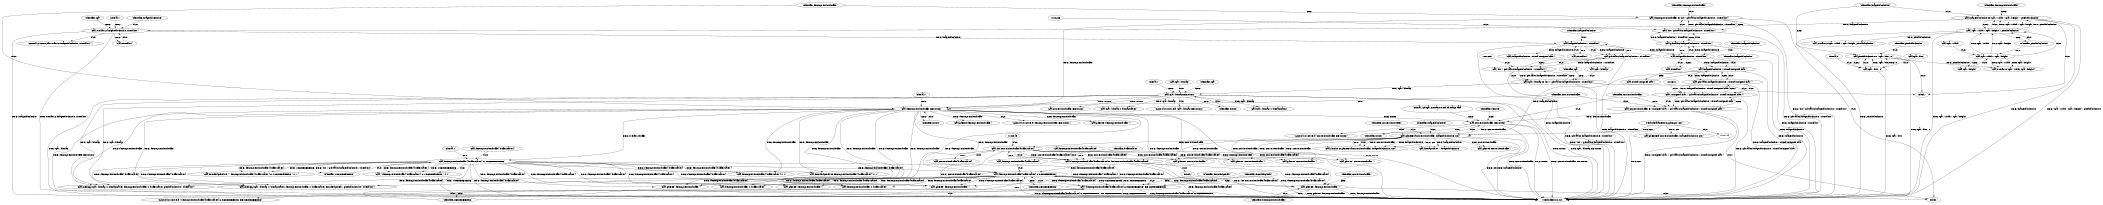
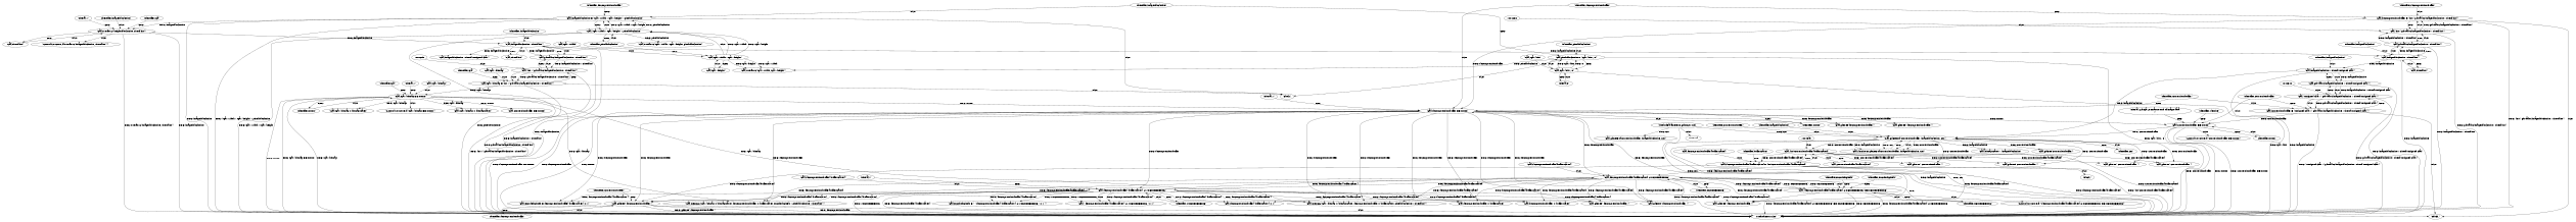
  digraph {
    n1 [label="(Call,gdFree( decompression_buffer ))"]
    n2 [label="(Block,)"]
    n3 [label="(MethodReturn,int)"]
    n4 [label="(Identifier,decompression_buffer)"]
    n5 [label="(Call,decompression_buffer == NULL)"]
    n6 [label="(Call,decompression_buffer[buffer_caret] & TGA_RLE_FLAG)"]
    n7 [label="(Call,conversion_buffer == NULL)"]
    n8 [label="(Call,decompression_buffer[ buffer_caret ] & ~TGA_RLE_FLAG)"]
    n9 [label="(Call,decompression_buffer[ buffer_caret ] + 1)"]
    n10 [label="(Call,decompression_buffer + buffer_caret)"]
    n11 [label="(Call,encoded_pixels = decompression_buffer[ buffer_caret ] + 1)"]
    n12 [label="(Identifier,NULL)"]
    n13 [label="(Call,gdFree(decompression_buffer))"]
    n14 [label="(Call,decompression_buffer + buffer_caret)"]
    n15 [label="(Call,gdFree( decompression_buffer ))"]
-   n16 [label="(ControlStructure,if (decompression_buffer == NULL))"]
    n17 [label="(Call,gdFree( decompression_buffer ))"]
    n18 [label="(Call,gdFree( decompression_buffer ))"]
    n19 [label="(Call,memcpy(tga->bitmap + bitmap_caret, decompression_buffer + buffer_caret, pixel_block_size * sizeof(int)))"]
    n20 [label="(Call,memcpy(tga->bitmap + bitmap_caret, decompression_buffer + buffer_caret, encoded_pixels * pixel_block_size * sizeof(int)))"]
    n21 [label="(Call,gdFree( decompression_buffer ))"]
    n22 [label="(Call,(decompression_buffer[buffer_caret] & TGA_RLE_FLAG) == TGA_RLE_FLAG)"]
    n23 [label="(Identifier,TGA_RLE_FLAG)"]
    n24 [label="(Call,gdGetBuf(conversion_buffer, image_block_size, ctx))"]
    n25 [label="(ControlStructure,if (conversion_buffer == NULL))"]
    n26 [label="(Identifier,NULL)"]
    n27 [label="(Call,encoded_pixels = ( ( decompression_buffer[ buffer_caret ] & ~TGA_RLE_FLAG ) + 1 ))"]
    n28 [label="(Identifier,~TGA_RLE_FLAG)"]
    n29 [label="(Call,( decompression_buffer[ buffer_caret ] & ~TGA_RLE_FLAG ) + 1)"]
    n30 [label="(Call,decompression_buffer = (int*) gdMalloc(image_block_size * sizeof(int)))"]
    n31 [label="(Call,(int*) gdMalloc(image_block_size * sizeof(int)))"]
    n32 [label="(Call,gdMalloc(image_block_size * sizeof(int)))"]
    n33 [label="(Call,image_block_size * sizeof(int))"]
    n34 [label="(Call,image_block_size * sizeof(unsigned char))"]
    n35 [label="(Call,sizeof(int))"]
    n36 [label="(Call,gdMalloc(image_block_size * sizeof(unsigned char)))"]
-   n37 [label="(Call,sizeof(unsigned char))"]
    n38 [label="(Call,image_block_size * sizeof(int))"]
    n39 [label="(Call,gdMalloc(image_block_size * sizeof(int)))"]
    n40 [label="(Call,image_block_size * sizeof(unsigned char))"]
    n41 [label="(Call,sizeof(int))"]
    n42 [label="(Call,(int *) gdMalloc(image_block_size * sizeof(int)))"]
    n43 [label="(Call,overflow2(height_block_size, sizeof(int)))"]
    n44 [label="(ControlStructure,if(overflow2(image_block_size, sizeof(int))))"]
    n45 [label="(Call,sizeof(int))"]
    n46 [label="(Call,image_block_size = (tga->width * tga->height) * pixel_block_size)"]
    n47 [label="(Call,(tga->width * tga->height) * pixel_block_size)"]
    n48 [label="(Block,)"]
    n49 [label="(Identifier,pixel_block_size)"]
    n50 [label="(Call,overflow2(tga->width * tga->height, pixel_block_size))"]
    n51 [label="(Call,tga->width * tga->height)"]
    n52 [label="(Call,tga->height)"]
    n53 [label="(Call,overflow2(tga->width, tga->height))"]
    n54 [label="(Call,pixel_block_size = (tga->bits / 8))"]
    n55 [label="(Call,tga->bits / 8)"]
    n56 [label="(Literal,8)"]
    n57 [label="(Call,tga->bitmap == NULL)"]
    n58 [label="(Call,conversion_buffer == NULL)"]
    n59 [label="(Call,tga->bitmap + bitmap_caret)"]
    n60 [label="(ControlStructure,if (tga->bitmap == NULL))"]
    n61 [label="(Identifier,NULL)"]
    n62 [label="(Call,tga->bitmap + bitmap_caret)"]
    n63 [label="(Call,tga->bitmap = (int *) gdMalloc(image_block_size * sizeof(int)))"]
    n64 [label="(ControlStructure,if ((decompression_buffer[buffer_caret] & TGA_RLE_FLAG) == TGA_RLE_FLAG))"]
    n65 [label="(Identifier,TGA_RLE_FLAG)"]
    n66 [label="(Call,decompression_buffer[buffer_caret] = (int)conversion_buffer[buffer_caret])"]
    n67 [label="(Call,(int)conversion_buffer[buffer_caret])"]
    n68 [label="(Block,)"]
    n69 [label="(Call,gdFree( conversion_buffer ))"]
    n70 [label="(Call,gdFree( conversion_buffer ))"]
    n71 [label="(Call,gdFree( conversion_buffer ))"]
    n72 [label="(Call,gdFree( conversion_buffer ))"]
    n73 [label="(Call,conversion_buffer[buffer_caret])"]
    n74 [label="(Call,rle_size = gdGetBuf(conversion_buffer, image_block_size, ctx))"]
+   n75 [label="(Identifier,ctx)"]
    n76 [label="(Call,bitmap_caret < image_block_size)"]
    n77 [label="(Call,gdFree(conversion_buffer))"]
    n78 [label="(Call,conversion_buffer = (unsigned char *) gdMalloc(image_block_size * sizeof(unsigned char)))"]
    n79 [label="(Call,(unsigned char *) gdMalloc(image_block_size * sizeof(unsigned char)))"]
    n80 [label="(MethodParameterIn,gdIOCtx *ctx)"]
    n81 [label="(Call,gdGetBuf(conversion_buffer, image_block_size, ctx))"]
    1000104
    n83 [label="(Identifier,encoded_pixels)"]
    n84 [label="(Literal,1)"]
    n85 [label="(Literal,1)"]
    n86 [label="(Call,decompression_buffer[ buffer_caret ])"]
    n87 [label="(Identifier,buffer_caret)"]
    n88 [label="(Identifier,conversion_buffer)"]
    n89 [label="(Identifier,decompression_buffer)"]
    n90 [label="(Identifier,tga)"]
    n91 [label="(Call,tga->bitmap)"]
    n92 [label="(Call,decompression_buffer[buffer_caret])"]
    n93 [label="(Identifier,image_block_size)"]
    n94 [label="(Identifier,image_block_size)"]
    n95 [label="(Identifier,tga)"]
    n96 [label="(Identifier,conversion_buffer)"]
    n97 [label="(Identifier,image_block_size)"]
    n98 [label="(Identifier,image_block_size)"]
    n99 [label="(Literal,1)"]
    n100 [label="(Literal,1)"]
    n101 [label="(Identifier,encoded_pixels)"]
    n102 [label="(Call,tga->bits)"]
    n103 [label="(Identifier,conversion_buffer)"]
    n104 [label="(Identifier,decompression_buffer)"]
    n105 [label="(Literal,\"gd-tga: premature end of image data\n\")"]
    n106 [label="(Identifier,conversion_buffer)"]
    n107 [label="(Call,tga->width)"]
    n108 [label="(Call,tga->bitmap)"]
    n109 [label="(Identifier,decompression_buffer)"]
    n110 [label="(Identifier,image_block_size)"]
    n111 [label="(Identifier,tga)"]
    n112 [label="(Identifier,image_block_size)"]
    n113 [label="(Call,decompression_buffer[buffer_caret])"]
    n114 [label="(Identifier,rle_size)"]
    n115 [label="(Identifier,pixel_block_size)"]
    1000283
    1000205
    1000349
    1000300
    n1 -> n2 [label="AST: "]
    n1 -> n3 [label="DDG: decompression_buffer"]
    n1 -> n3 [label="DDG: gdFree( decompression_buffer )"]
    n1 -> n4 [label="CFG: "]
    n4 -> n1 [label="AST: "]
    n5 -> n1 [label="DDG: decompression_buffer"]
    n5 -> n3 [label="DDG: decompression_buffer"]
    n5 -> n3 [label="DDG: NULL"]
    n5 -> n3 [label="DDG: decompression_buffer == NULL"]
    n5 -> n6 [label="DDG: decompression_buffer"]
    n5 -> n7 [label="DDG: NULL"]
-   n5 -> n8 [label="DDG: overflow_buffer"]
+   n5 -> n8 [label="DDG: decompression_buffer"]
    n5 -> n9 [label="DDG: decompression_buffer"]
    n5 -> n10 [label="DDG: decompression_buffer"]
    n5 -> n11 [label="DDG: decompression_buffer"]
    n5 -> n12 [label="CFG: "]
    n5 -> n13 [label="DDG: decompression_buffer"]
    n5 -> n14 [label="DDG: decompression_buffer"]
    n5 -> n15 [label="DDG: decompression_buffer"]
-   n5 -> n16 [label="AST: "]
    n5 -> n17 [label="DDG: decompression_buffer"]
    n5 -> n18 [label="DDG: decompression_buffer"]
    n5 -> n19 [label="DDG: decompression_buffer"]
    n5 -> n20 [label="DDG: decompression_buffer"]
    n5 -> n21 [label="DDG: decompression_buffer"]
    n6 -> n1 [label="DDG: decompression_buffer[buffer_caret]"]
    n6 -> n3 [label="DDG: decompression_buffer[buffer_caret]"]
+   n6 -> n8 [label="DDG: decompression_buffer[buffer_caret]"]
    n6 -> n10 [label="DDG: decompression_buffer[buffer_caret]"]
    n6 -> n14 [label="DDG: decompression_buffer[buffer_caret]"]
    n6 -> n15 [label="DDG: decompression_buffer[buffer_caret]"]
    n6 -> n17 [label="DDG: decompression_buffer[buffer_caret]"]
    n6 -> n18 [label="DDG: decompression_buffer[buffer_caret]"]
    n6 -> n19 [label="DDG: decompression_buffer[buffer_caret]"]
    n6 -> n20 [label="DDG: decompression_buffer[buffer_caret]"]
    n6 -> n22 [label="AST: "]
    n6 -> n22 [label="DDG: decompression_buffer[buffer_caret]"]
    n6 -> n22 [label="DDG: TGA_RLE_FLAG"]
    n6 -> n23 [label="CFG: "]
    n7 -> n3 [label="DDG: NULL"]
    n7 -> n3 [label="DDG: conversion_buffer == NULL"]
    n7 -> n3 [label="DDG: conversion_buffer"]
    n7 -> n24 [label="DDG: conversion_buffer"]
    n7 -> n25 [label="AST: "]
    n7 -> n26 [label="CFG: "]
    n8 -> n1 [label="DDG: decompression_buffer[ buffer_caret ]"]
    n8 -> n3 [label="DDG: ~TGA_RLE_FLAG"]
    n8 -> n3 [label="DDG: decompression_buffer[ buffer_caret ]"]
    n8 -> n6 [label="DDG: decompression_buffer[ buffer_caret ]"]
    n8 -> n9 [label="DDG: decompression_buffer[ buffer_caret ]"]
    n8 -> n10 [label="DDG: decompression_buffer[ buffer_caret ]"]
    n8 -> n11 [label="DDG: decompression_buffer[ buffer_caret ]"]
    n8 -> n14 [label="DDG: decompression_buffer[ buffer_caret ]"]
    n8 -> n15 [label="DDG: decompression_buffer[ buffer_caret ]"]
    n8 -> n17 [label="DDG: decompression_buffer[ buffer_caret ]"]
    n8 -> n18 [label="DDG: decompression_buffer[ buffer_caret ]"]
    n8 -> n19 [label="DDG: decompression_buffer[ buffer_caret ]"]
    n8 -> n20 [label="DDG: decompression_buffer[ buffer_caret ]"]
    n8 -> n27 [label="DDG: decompression_buffer[ buffer_caret ]"]
    n8 -> n27 [label="DDG: ~TGA_RLE_FLAG"]
-   n8 -> n28 [label="DDG: (int *) gdMalloc(image_block_size * sizeof(int))"]
+   n8 -> n28 [label="CFG: "]
    n8 -> n29 [label="AST: "]
    n8 -> n29 [label="DDG: decompression_buffer[ buffer_caret ]"]
    n8 -> n29 [label="DDG: ~TGA_RLE_FLAG"]
    n12 -> n5 [label="AST: "]
    n22 -> n3 [label="DDG: TGA_RLE_FLAG"]
    n22 -> n3 [label="DDG: decompression_buffer[buffer_caret] & TGA_RLE_FLAG"]
    n22 -> n3 [label="DDG: (decompression_buffer[buffer_caret] & TGA_RLE_FLAG) == TGA_RLE_FLAG"]
    n22 -> n6 [label="DDG: TGA_RLE_FLAG"]
    n22 -> n64 [label="AST: "]
    n22 -> n65 [label="CFG: "]
    n23 -> n6 [label="AST: "]
    n24 -> n3 [label="DDG: image_block_size"]
    n24 -> n3 [label="DDG: ctx"]
    n24 -> n67 [label="DDG: conversion_buffer"]
    n24 -> n69 [label="DDG: conversion_buffer"]
    n24 -> n70 [label="DDG: conversion_buffer"]
    n24 -> n71 [label="DDG: conversion_buffer"]
    n24 -> n72 [label="DDG: conversion_buffer"]
    n24 -> n74 [label="AST: "]
    n24 -> n74 [label="DDG: conversion_buffer"]
    n24 -> n74 [label="DDG: image_block_size"]
    n24 -> n74 [label="DDG: ctx"]
+   n24 -> n75 [label="CFG: "]
    n24 -> n76 [label="DDG: image_block_size"]
    n24 -> n77 [label="DDG: conversion_buffer"]
    n26 -> n7 [label="AST: "]
    n28 -> n8 [label="AST: "]
    n30 -> n2 [label="AST: "]
    n30 -> n3 [label="DDG: (int*) gdMalloc(image_block_size * sizeof(int))"]
    n30 -> n5 [label="DDG: decompression_buffer"]
    n30 -> n31 [label="CFG: "]
    n31 -> n3 [label="DDG: gdMalloc(image_block_size * sizeof(int))"]
    n31 -> n30 [label="AST: "]
    n31 -> n30 [label="DDG: gdMalloc(image_block_size * sizeof(int))"]
    n31 -> n32 [label="CFG: "]
    n32 -> n3 [label="DDG: image_block_size * sizeof(int)"]
    n32 -> n31 [label="AST: "]
    n32 -> n31 [label="DDG: image_block_size * sizeof(int)"]
    n32 -> n33 [label="CFG: "]
    n33 -> n3 [label="DDG: image_block_size"]
    n33 -> n32 [label="AST: "]
    n33 -> n32 [label="DDG: image_block_size"]
    n33 -> n34 [label="DDG: image_block_size"]
    n33 -> n35 [label="CFG: "]
    n34 -> n3 [label="DDG: image_block_size"]
    n34 -> n24 [label="DDG: image_block_size"]
    n34 -> n36 [label="AST: "]
    n34 -> n36 [label="DDG: image_block_size"]
-   n34 -> n37 [label="CFG: "]
    n35 -> n33 [label="AST: "]
    n36 -> n3 [label="DDG: image_block_size * sizeof(unsigned char)"]
    n36 -> n34 [label="CFG: "]
    n36 -> n79 [label="AST: "]
    n36 -> n79 [label="DDG: image_block_size * sizeof(unsigned char)"]
-   n37 -> n34 [label="AST: "]
    n38 -> n3 [label="DDG: image_block_size"]
    n38 -> n33 [label="DDG: image_block_size"]
    n38 -> n39 [label="AST: "]
    n38 -> n39 [label="DDG: image_block_size"]
    n38 -> n40 [label="DDG: image_block_size"]
    n38 -> n41 [label="CFG: "]
    n39 -> n3 [label="DDG: image_block_size * sizeof(int)"]
    n39 -> n38 [label="CFG: "]
    n39 -> n42 [label="AST: "]
    n39 -> n42 [label="DDG: image_block_size * sizeof(int)"]
    n41 -> n38 [label="AST: "]
    n42 -> n3 [label="DDG: gdMalloc(image_block_size * sizeof(int))"]
    n42 -> n39 [label="CFG: "]
    n42 -> n63 [label="AST: "]
    n42 -> n63 [label="DDG: gdMalloc(image_block_size * sizeof(int))"]
    n43 -> n3 [label="DDG: image_block_size"]
    n43 -> n3 [label="DDG: overflow2(image_block_size, sizeof(int))"]
    n43 -> n38 [label="DDG: image_block_size"]
    n43 -> n44 [label="AST: "]
    n43 -> n45 [label="CFG: "]
    n45 -> n43 [label="AST: "]
    n46 -> n3 [label="DDG: image_block_size"]
    n46 -> n3 [label="DDG: (tga->width * tga->height) * pixel_block_size"]
    n46 -> n43 [label="DDG: image_block_size"]
    n46 -> n47 [label="CFG: "]
    n46 -> n48 [label="AST: "]
    n47 -> n3 [label="DDG: pixel_block_size"]
    n47 -> n3 [label="DDG: tga->width * tga->height"]
    n47 -> n46 [label="AST: "]
    n47 -> n46 [label="DDG: tga->width * tga->height"]
    n47 -> n46 [label="DDG: pixel_block_size"]
    n47 -> n49 [label="CFG: "]
    n47 -> n50 [label="DDG: pixel_block_size"]
    n49 -> n47 [label="AST: "]
    n49 -> n51 [label="CFG: "]
    n51 -> n47 [label="AST: "]
    n51 -> n47 [label="DDG: tga->width"]
    n51 -> n47 [label="DDG: tga->height"]
    n51 -> n52 [label="CFG: "]
    n51 -> n53 [label="DDG: tga->width"]
    n51 -> n53 [label="DDG: tga->height"]
    n52 -> n51 [label="AST: "]
    n54 -> n3 [label="DDG: tga->bits / 8"]
    n54 -> n48 [label="AST: "]
    n54 -> n53 [label="DDG: pixel_block_size"]
    n54 -> n55 [label="CFG: "]
    n55 -> n3 [label="DDG: tga->bits"]
    n55 -> n54 [label="AST: "]
    n55 -> n54 [label="DDG: tga->bits"]
    n55 -> n54 [label="DDG: 8"]
+   n55 -> n56 [label="CFG: "]
    n56 -> n55 [label="AST: "]
    n57 -> n3 [label="DDG: NULL"]
    n57 -> n3 [label="DDG: tga->bitmap == NULL"]
    n57 -> n3 [label="DDG: tga->bitmap"]
    n57 -> n5 [label="DDG: NULL"]
    n57 -> n19 [label="DDG: tga->bitmap"]
    n57 -> n20 [label="DDG: tga->bitmap"]
    n57 -> n58 [label="DDG: NULL"]
    n57 -> n59 [label="DDG: tga->bitmap"]
    n57 -> n60 [label="AST: "]
    n57 -> n61 [label="CFG: "]
    n57 -> n62 [label="DDG: tga->bitmap"]
    n61 -> n57 [label="AST: "]
    n63 -> n3 [label="DDG: (int *) gdMalloc(image_block_size * sizeof(int))"]
    n63 -> n42 [label="CFG: "]
    n63 -> n48 [label="AST: "]
    n63 -> n57 [label="DDG: tga->bitmap"]
    n65 -> n6 [label="CFG: "]
    n65 -> n22 [label="AST: "]
    n66 -> n1 [label="DDG: decompression_buffer[buffer_caret]"]
    n66 -> n3 [label="DDG: (int)conversion_buffer[buffer_caret]"]
    n66 -> n3 [label="DDG: decompression_buffer[buffer_caret]"]
    n66 -> n6 [label="DDG: decompression_buffer[buffer_caret]"]
    n66 -> n17 [label="DDG: decompression_buffer[buffer_caret]"]
    n66 -> n67 [label="CFG: "]
    n66 -> n68 [label="AST: "]
    n67 -> n3 [label="DDG: conversion_buffer[buffer_caret]"]
    n67 -> n66 [label="AST: "]
    n67 -> n66 [label="DDG: conversion_buffer[buffer_caret]"]
    n67 -> n69 [label="DDG: conversion_buffer[buffer_caret]"]
    n67 -> n70 [label="DDG: conversion_buffer[buffer_caret]"]
    n67 -> n71 [label="DDG: conversion_buffer[buffer_caret]"]
    n67 -> n72 [label="DDG: conversion_buffer[buffer_caret]"]
    n67 -> n73 [label="CFG: "]
    n73 -> n67 [label="AST: "]
    n74 -> n24 [label="CFG: "]
+   n75 -> n24 [label="AST: "]
    n78 -> n2 [label="AST: "]
    n78 -> n3 [label="DDG: (unsigned char *) gdMalloc(image_block_size * sizeof(unsigned char))"]
    n78 -> n7 [label="DDG: conversion_buffer"]
    n78 -> n79 [label="CFG: "]
    n79 -> n3 [label="DDG: gdMalloc(image_block_size * sizeof(unsigned char))"]
    n79 -> n36 [label="CFG: "]
    n79 -> n78 [label="AST: "]
    n79 -> n78 [label="DDG: gdMalloc(image_block_size * sizeof(unsigned char))"]
    n80 -> n3 [label="DDG: ctx"]
    n80 -> n24 [label="DDG: ctx"]
    n80 -> n81 [label="DDG: ctx"]
    n80 -> 1000104 [label="AST: "]
    n83 -> n22 [label="CFG: "]
    n84 -> n43 [label="CFG: "]
    n85 -> n5 [label="CFG: "]
    n86 -> n8 [label="AST: "]
    n87 -> n66 [label="CFG: "]
    n88 -> n24 [label="AST: "]
    n89 -> n30 [label="AST: "]
    n90 -> n63 [label="CFG: "]
    n91 -> n57 [label="AST: "]
    n92 -> n6 [label="AST: "]
    n93 -> n43 [label="AST: "]
    n94 -> n33 [label="AST: "]
    n95 -> n57 [label="CFG: "]
    n96 -> n1 [label="CFG: "]
    n97 -> n24 [label="AST: "]
    n98 -> n34 [label="AST: "]
    n99 -> n8 [label="CFG: "]
    n100 -> n57 [label="CFG: "]
    n101 -> n22 [label="CFG: "]
    n102 -> n55 [label="AST: "]
    n103 -> n5 [label="CFG: "]
    n103 -> n78 [label="AST: "]
    n104 -> n46 [label="CFG: "]
    n105 -> n7 [label="CFG: "]
    n106 -> n7 [label="AST: "]
    n106 -> n78 [label="CFG: "]
    n107 -> n51 [label="AST: "]
    n108 -> n63 [label="AST: "]
    n109 -> n5 [label="AST: "]
    n109 -> n30 [label="CFG: "]
    n110 -> n38 [label="AST: "]
    n111 -> n43 [label="CFG: "]
    n112 -> n46 [label="AST: "]
    n112 -> n54 [label="CFG: "]
    n113 -> n66 [label="AST: "]
    n114 -> n7 [label="CFG: "]
    n115 -> n54 [label="AST: "]
    1000283 -> n31 [label="AST: "]
    1000205 -> n42 [label="AST: "]
    1000349 -> n67 [label="AST: "]
    1000300 -> n79 [label="AST: "]
  }
